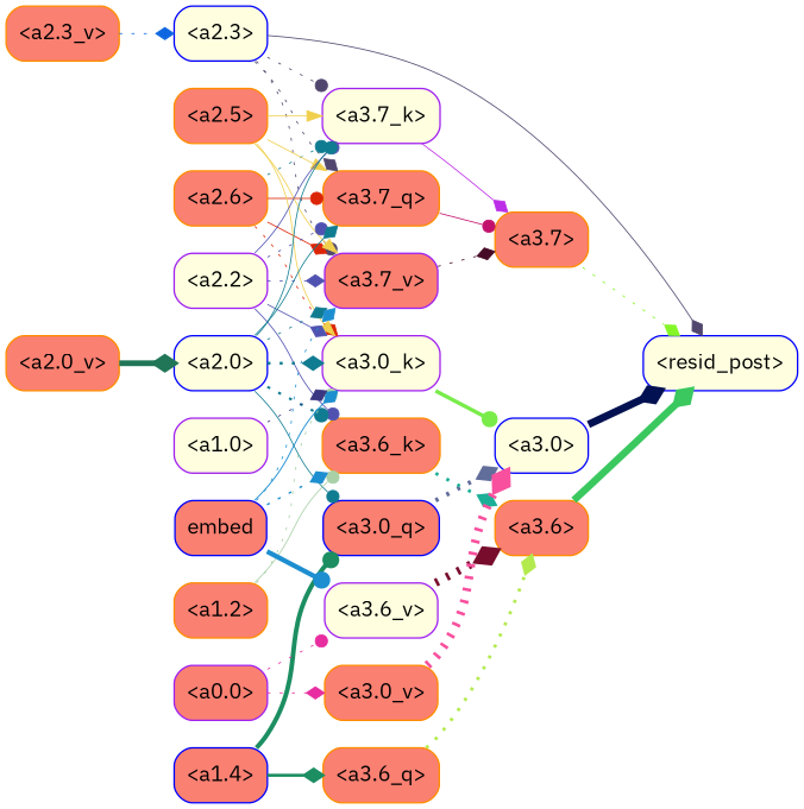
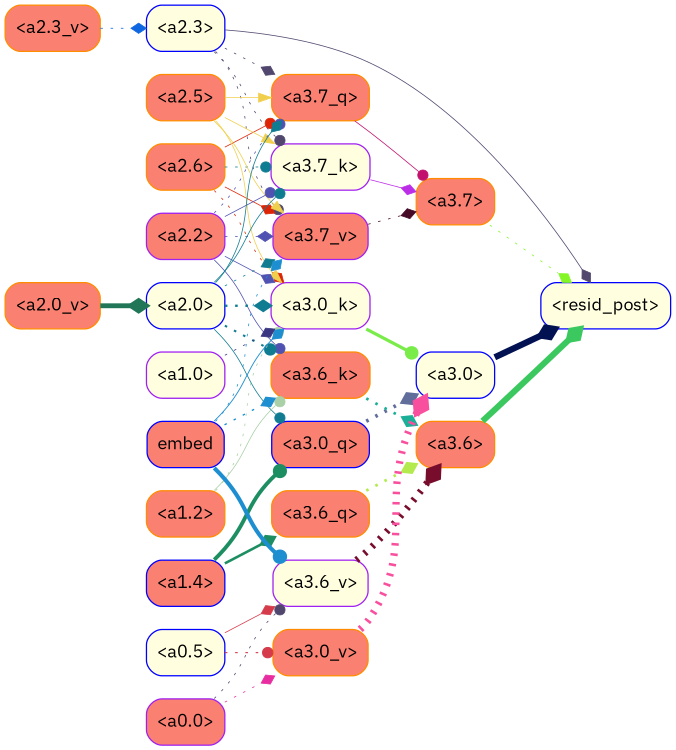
  strict digraph {
    fontname="IBM Plex Sans"
    rankdir=LR
    splines=true
    node [color=darkorange fillcolor=salmon fontname="IBM Plex Sans" shape=box style="filled, rounded"]
    edge [arrowhead=diamond color="#107c91" fontname="IBM Plex Sans" penwidth=0.6 style=dotted]
    "<resid_post>" [color=blue fillcolor=lightyellow]
    "<a3.7>"
    "<a3.6>"
    "<a3.0>" [color=blue fillcolor=lightyellow]
    "<a2.3>" [color=blue fillcolor=lightyellow]
    "<a3.7_q>"
    "<a3.7_k>" [color=purple fillcolor=lightyellow]
    "<a3.7_v>" [color=purple]
    "<a3.6_q>"
    "<a3.0_q>" [color=blue]
    "<a3.6_k>"
    "<a3.0_k>" [color=purple fillcolor=lightyellow]
    "<a3.6_v>" [color=purple fillcolor=lightyellow]
    "<a3.0_v>"
    "<a2.6>"
    "<a2.5>"
-   "<a2.2>" [color=purple fillcolor=lightyellow]
+   "<a2.2>" [color=purple]
    "<a2.0>" [color=blue fillcolor=lightyellow]
    "<a1.4>" [color=blue]
    "<a1.2>"
    embed [color=blue]
    "<a1.0>" [color=purple fillcolor=lightyellow]
+   "<a0.5>" [color=blue fillcolor=lightyellow]
    "<a0.0>" [color=purple]
    "<a2.3_v>"
    "<a2.0_v>"
    "<a3.7>" -> "<resid_post>" [color="#84f626"]
    "<a3.6>" -> "<resid_post>" [color="#3ac85f" penwidth=4.751592040061951 style=bold]
    "<a3.0>" -> "<resid_post>" [color="#011151" penwidth=4.904066681861877 style=bold]
    "<a2.3>" -> "<resid_post>" [color="#51476e" style=bold]
    "<a2.3>" -> "<a3.7_q>" [color="#51476e"]
    "<a2.3>" -> "<a3.7_k>" [arrowhead=dot color="#51476e"]
    "<a2.3>" -> "<a3.7_v>" [arrowhead=dot color="#51476e"]
    "<a3.7_q>" -> "<a3.7>" [arrowhead=dot color="#c2116d" style=bold]
    "<a3.7_k>" -> "<a3.7>" [color="#bc2de7" style=bold]
    "<a3.7_v>" -> "<a3.7>" [color="#460b26"]
    "<a3.6_q>" -> "<a3.6>" [color="#b3ea4e" penwidth=2.160832464694977]
    "<a3.0_q>" -> "<a3.0>" [color="#616d9a" penwidth=2.870753765106201]
    "<a3.6_k>" -> "<a3.6>" [color="#1baf97" penwidth=2.13908451795578]
    "<a3.0_k>" -> "<a3.0>" [arrowhead=dot color="#79ec4a" penwidth=2.520303964614868 style=bold]
    "<a3.6_v>" -> "<a3.6>" [color="#780c2c" penwidth=5.297133803367615]
    "<a3.0_v>" -> "<a3.0>" [color="#f8509e" penwidth=5.680712580680847]
    "<a2.6>" -> "<a3.7_q>" [arrowhead=dot color="#dc2506" style=bold]
    "<a2.6>" -> "<a3.7_k>" [arrowhead=dot]
    "<a2.6>" -> "<a3.7_v>" [color="#dc2506" style=bold]
    "<a2.6>" -> "<a3.0_k>" [color="#dc2506"]
    "<a2.5>" -> "<a3.7_q>" [color="#f0cf4d" arrowhead="" style=""]
    "<a2.5>" -> "<a3.7_k>" [color="#f0cf4d" arrowhead="" style=""]
    "<a2.5>" -> "<a3.7_v>" [color="#f0cf4d" arrowhead="" style=""]
    "<a2.5>" -> "<a3.0_k>" [color="#f0cf4d" arrowhead="" style=""]
    "<a2.2>" -> "<a3.7_q>" [arrowhead=dot color="#5052b1"]
    "<a2.2>" -> "<a3.7_k>" [arrowhead=dot color="#5052b1" style=bold]
    "<a2.2>" -> "<a3.7_v>" [color="#5052b1"]
    "<a2.2>" -> "<a3.6_k>" [arrowhead=dot color="#5052b1" style=bold]
    "<a2.2>" -> "<a3.0_k>" [color="#5052b1" style=bold]
    "<a2.0>" -> "<a3.7_q>" [style=bold]
    "<a2.0>" -> "<a3.7_k>" [arrowhead=dot style=bold]
    "<a2.0>" -> "<a3.7_v>"
    "<a2.0>" -> "<a3.0_q>" [arrowhead=dot style=bold]
    "<a2.0>" -> "<a3.6_k>" [arrowhead=dot penwidth=1.5897698998451233]
    "<a2.0>" -> "<a3.0_k>" [penwidth=1.8405593037605286]
    "<a1.4>" -> "<a3.6_q>" [color="#1c8e62" penwidth=2.0260728895664215 style=bold]
    "<a1.4>" -> "<a3.0_q>" [arrowhead=dot color="#1c8e62" penwidth=3.0185627341270447 style=bold]
    "<a1.2>" -> "<a3.6_k>" [arrowhead=dot color="#a9d0a7" style=bold]
    "<a1.2>" -> "<a3.0_k>" [arrowhead=dot color="#a9d0a7"]
    embed -> "<a3.7_v>" [color="#1d8ed0"]
    embed -> "<a3.6_k>" [color="#1d8ed0" penwidth=1.046662151813507]
    embed -> "<a3.0_k>" [color="#1d8ed0" penwidth=0.6995279788970947 style=bold]
    embed -> "<a3.6_v>" [arrowhead=dot color="#1d8ed0" penwidth=3.1840110421180725 style=bold]
    "<a1.0>" -> "<a3.0_k>" [color="#3b3681"]
-   "<a0.0>" -> "<a3.6_v>" [arrowhead=dot color="#e82da0"]
+   "<a0.5>" -> "<a3.6_v>" [color="#d53b4b" style=bold]
+   "<a0.5>" -> "<a3.0_v>" [arrowhead=dot color="#d53b4b" penwidth=0.8493617177009583]
+   "<a0.0>" -> "<a3.6_v>" [arrowhead=dot color="#51476e"]
    "<a0.0>" -> "<a3.0_v>" [color="#e82da0"]
    "<a2.3_v>" -> "<a2.3>" [color="#0e67e1"]
    "<a2.0_v>" -> "<a2.0>" [color="#207657" penwidth=3.781584322452545 style=bold]
  }
